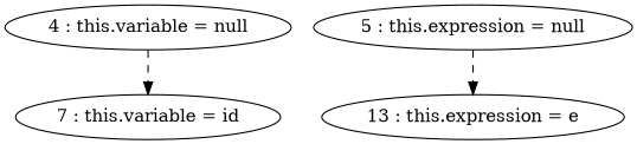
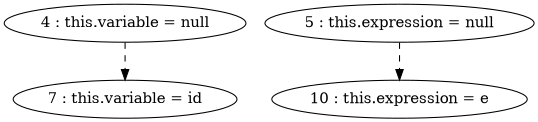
  digraph {
    edge [style=dashed]
    n1 [label="7 : this.variable = id"]
    "4 : this.variable = null"
    "5 : this.expression = null"
-   "10 : this.expression = e" [label="13 : this.expression = e"]
+   "10 : this.expression = e"
    "4 : this.variable = null" -> n1
    "5 : this.expression = null" -> "10 : this.expression = e"
  }
